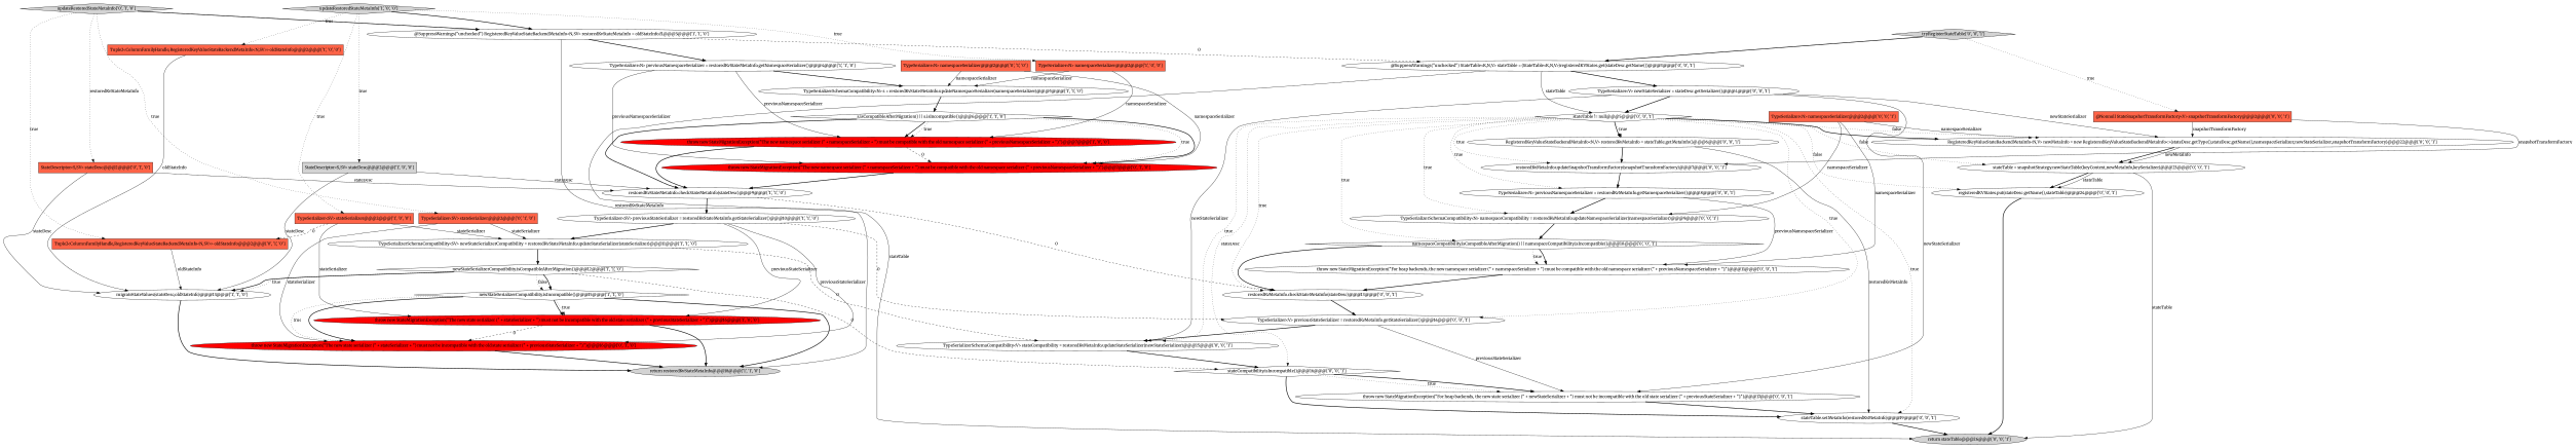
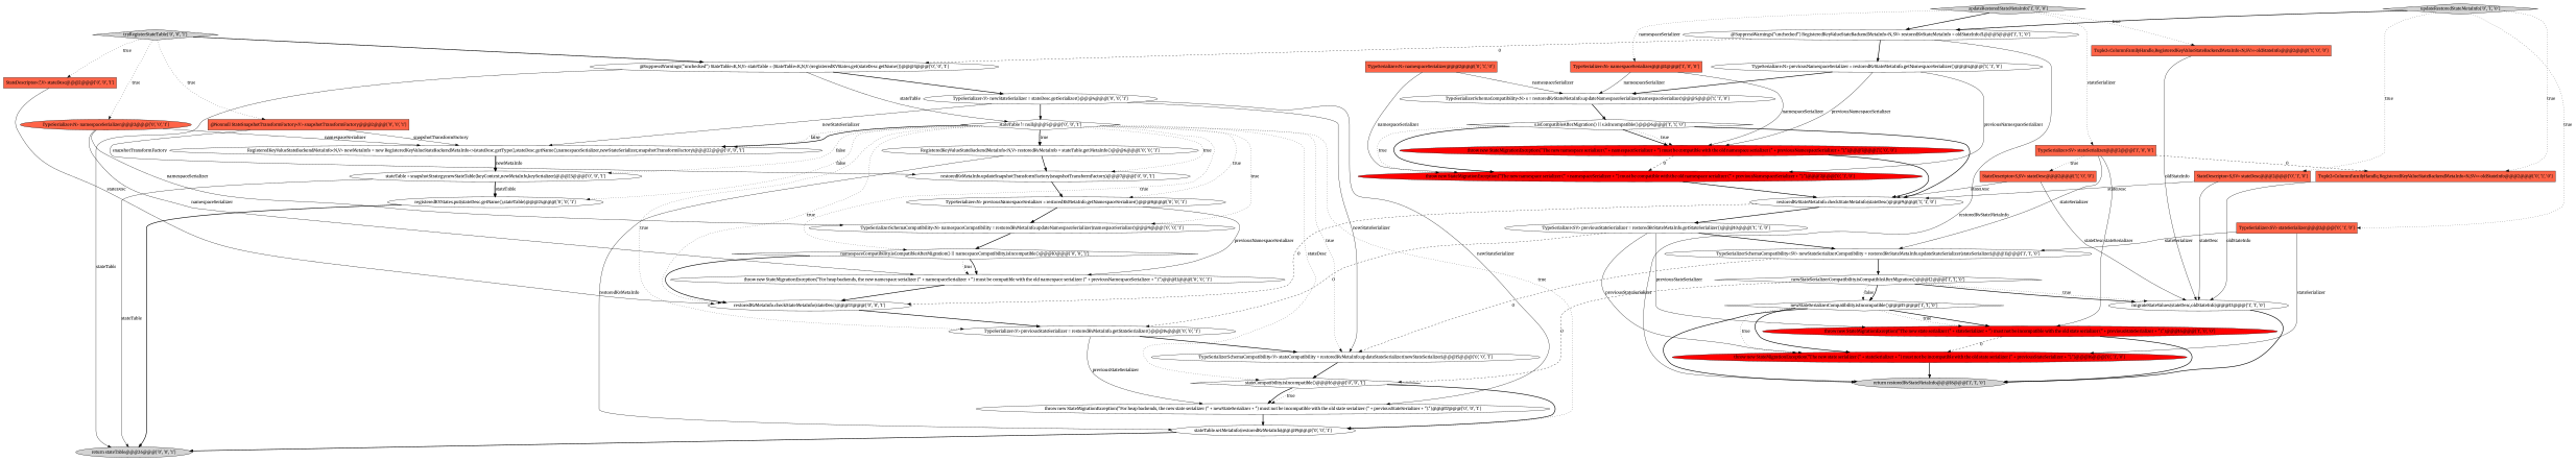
  digraph {
    fontname=Merriweather
    node [fillcolor=white fontname=Merriweather shape=ellipse style=filled]
    edge [fontname=Merriweather style=bold]
    n1 [fillcolor=lightgray label="return stateTable@@@26@@@['0', '0', '1']"]
    n2 [label="stateCompatibility.isIncompatible()@@@16@@@['0', '0', '1']" shape=diamond]
    n3 [label="throw new StateMigrationException(\"For heap backends, the new state serializer (\" + newStateSerializer + \") must not be incompatible with the old state serializer (\" + previousStateSerializer + \").\")@@@17@@@['0', '0', '1']"]
    n4 [label="stateTable.setMetaInfo(restoredKvMetaInfo)@@@19@@@['0', '0', '1']"]
    n5 [label="RegisteredKeyValueStateBackendMetaInfo<N,V> newMetaInfo = new RegisteredKeyValueStateBackendMetaInfo<>(stateDesc.getType(),stateDesc.getName(),namespaceSerializer,newStateSerializer,snapshotTransformFactory)@@@22@@@['0', '0', '1']"]
    n6 [label="stateTable = snapshotStrategy.newStateTable(keyContext,newMetaInfo,keySerializer)@@@23@@@['0', '0', '1']"]
    n7 [label="registeredKVStates.put(stateDesc.getName(),stateTable)@@@24@@@['0', '0', '1']"]
    n8 [label="@SuppressWarnings(\"unchecked\") RegisteredKeyValueStateBackendMetaInfo<N,SV> restoredKvStateMetaInfo = oldStateInfo.f1@@@3@@@['1', '1', '0']"]
    n9 [label="TypeSerializer<N> previousNamespaceSerializer = restoredKvStateMetaInfo.getNamespaceSerializer()@@@4@@@['1', '1', '0']"]
    n10 [label="@SuppressWarnings(\"unchecked\") StateTable<K,N,V> stateTable = (StateTable<K,N,V>)registeredKVStates.get(stateDesc.getName())@@@3@@@['0', '0', '1']"]
    n11 [fillcolor=lightgray label="return restoredKvStateMetaInfo@@@18@@@['1', '1', '0']"]
    n12 [fillcolor=red label="throw new StateMigrationException(\"The new namespace serializer (\" + namespaceSerializer + \") must be compatible with the old namespace serializer (\" + previousNamespaceSerializer + \").\")@@@7@@@['0', '1', '0']"]
    n13 [label="TypeSerializerSchemaCompatibility<N> s = restoredKvStateMetaInfo.updateNamespaceSerializer(namespaceSerializer)@@@5@@@['1', '1', '0']"]
    n14 [fillcolor=red label="throw new StateMigrationException(\"The new namespace serializer (\" + namespaceSerializer + \") must be compatible with the old namespace serializer (\" + previousNamespaceSerializer + \").\")@@@7@@@['1', '0', '0']"]
    n15 [label="TypeSerializer<V> newStateSerializer = stateDesc.getSerializer()@@@4@@@['0', '0', '1']"]
    n16 [label="stateTable != null@@@5@@@['0', '0', '1']" shape=diamond]
-   n17 [fillcolor=lightgray label="StateDescriptor<S,SV> stateDesc@@@2@@@['1', '0', '0']" shape=box]
+   n17 [fillcolor=tomato label="StateDescriptor<S,SV> stateDesc@@@2@@@['1', '0', '0']" shape=box]
    n18 [label="restoredKvStateMetaInfo.checkStateMetaInfo(stateDesc)@@@9@@@['1', '1', '0']"]
    n19 [label="migrateStateValues(stateDesc,oldStateInfo)@@@13@@@['1', '1', '0']"]
    n20 [label="restoredKvMetaInfo.checkStateMetaInfo(stateDesc)@@@13@@@['0', '0', '1']"]
    n21 [label="TypeSerializer<SV> previousStateSerializer = restoredKvStateMetaInfo.getStateSerializer()@@@10@@@['1', '1', '0']"]
    n22 [label="TypeSerializer<V> previousStateSerializer = restoredKvMetaInfo.getStateSerializer()@@@14@@@['0', '0', '1']"]
    n23 [fillcolor=red label="throw new StateMigrationException(\"The new state serializer (\" + stateSerializer + \") must not be incompatible with the old state serializer (\" + previousStateSerializer + \").\")@@@16@@@['0', '1', '0']"]
    n24 [fillcolor=red label="throw new StateMigrationException(\"The new state serializer (\" + stateSerializer + \") must not be incompatible with the old state serializer (\" + previousStateSerializer + \").\")@@@16@@@['1', '0', '0']"]
    n25 [label="TypeSerializerSchemaCompatibility<SV> newStateSerializerCompatibility = restoredKvStateMetaInfo.updateStateSerializer(stateSerializer)@@@11@@@['1', '1', '0']"]
    n26 [fillcolor=tomato label="Tuple2<ColumnFamilyHandle,RegisteredKeyValueStateBackendMetaInfo<N,SV>> oldStateInfo@@@2@@@['1', '0', '0']" shape=box]
    n27 [label="s.isCompatibleAfterMigration() || s.isIncompatible()@@@6@@@['1', '1', '0']" shape=diamond]
    n28 [label="TypeSerializerSchemaCompatibility<V> stateCompatibility = restoredKvMetaInfo.updateStateSerializer(newStateSerializer)@@@15@@@['0', '0', '1']"]
    n29 [label="TypeSerializer<N> previousNamespaceSerializer = restoredKvMetaInfo.getNamespaceSerializer()@@@8@@@['0', '0', '1']"]
    n30 [label="TypeSerializerSchemaCompatibility<N> namespaceCompatibility = restoredKvMetaInfo.updateNamespaceSerializer(namespaceSerializer)@@@9@@@['0', '0', '1']"]
    n31 [label="throw new StateMigrationException(\"For heap backends, the new namespace serializer (\" + namespaceSerializer + \") must be compatible with the old namespace serializer (\" + previousNamespaceSerializer + \").\")@@@11@@@['0', '0', '1']"]
    n32 [label="namespaceCompatibility.isCompatibleAfterMigration() || namespaceCompatibility.isIncompatible()@@@10@@@['0', '0', '1']" shape=diamond]
    n33 [label="newStateSerializerCompatibility.isIncompatible()@@@15@@@['1', '1', '0']" shape=diamond]
    n34 [fillcolor=tomato label="Tuple2<ColumnFamilyHandle,RegisteredKeyValueStateBackendMetaInfo<N,SV>> oldStateInfo@@@2@@@['0', '1', '0']" shape=box]
    n35 [label="restoredKvMetaInfo.updateSnapshotTransformFactory(snapshotTransformFactory)@@@7@@@['0', '0', '1']"]
    n36 [label="RegisteredKeyValueStateBackendMetaInfo<N,V> restoredKvMetaInfo = stateTable.getMetaInfo()@@@6@@@['0', '0', '1']"]
    n37 [fillcolor=tomato label="@Nonnull StateSnapshotTransformFactory<V> snapshotTransformFactory@@@2@@@['0', '0', '1']" shape=box]
    n38 [fillcolor=lightgray label="updateRestoredStateMetaInfo['1', '0', '0']" shape=diamond]
    n39 [fillcolor=tomato label="TypeSerializer<N> namespaceSerializer@@@2@@@['1', '0', '0']" shape=box]
    n40 [fillcolor=tomato label="TypeSerializer<SV> stateSerializer@@@2@@@['1', '0', '0']" shape=box]
-   n41 [fillcolor=tomato label="TypeSerializer<N> namespaceSerializer@@@2@@@['0', '0', '1']" shape=box]
+   n41 [fillcolor=tomato label="TypeSerializer<N> namespaceSerializer@@@2@@@['0', '0', '1']"]
+   n42 [fillcolor=tomato label="StateDescriptor<?,V> stateDesc@@@2@@@['0', '0', '1']" shape=box]
    n43 [fillcolor=tomato label="StateDescriptor<S,SV> stateDesc@@@2@@@['0', '1', '0']" shape=box]
    n44 [fillcolor=lightgray label="tryRegisterStateTable['0', '0', '1']" shape=diamond]
    n45 [fillcolor=lightgray label="updateRestoredStateMetaInfo['0', '1', '0']" shape=diamond]
    n46 [fillcolor=tomato label="TypeSerializer<SV> stateSerializer@@@2@@@['0', '1', '0']" shape=box]
    n47 [fillcolor=tomato label="TypeSerializer<N> namespaceSerializer@@@2@@@['0', '1', '0']" shape=box]
    n48 [label="newStateSerializerCompatibility.isCompatibleAfterMigration()@@@12@@@['1', '1', '0']" shape=diamond]
    n2 -> n3 [label=true style=dotted]
    n2 -> n3
    n2 -> n4
    n3 -> n4
    n4 -> n1
    n5 -> n6
    n5 -> n6 [label=newMetaInfo style=solid]
    n6 -> n1 [label=stateTable style=solid]
    n6 -> n7
    n6 -> n7 [label=stateTable style=solid]
    n7 -> n1
    n8 -> n9
    n8 -> n10 [label=0 style=dashed]
    n8 -> n11 [label=restoredKvStateMetaInfo style=solid]
    n9 -> n12 [label=previousNamespaceSerializer style=solid]
    n9 -> n13
    n9 -> n14 [label=previousNamespaceSerializer style=solid]
    n10 -> n1 [label=stateTable style=solid]
    n10 -> n15
    n10 -> n16 [label=stateTable style=solid]
    n12 -> n18
    n13 -> n27
    n14 -> n12 [label=0 style=dashed]
    n14 -> n18
    n15 -> n3 [label=newStateSerializer style=solid]
    n15 -> n5 [label=newStateSerializer style=solid]
    n15 -> n16
    n15 -> n28 [label=newStateSerializer style=solid]
    n16 -> n2 [label=stateDesc style=dotted]
    n16 -> n4 [label=true style=dotted]
    n16 -> n5
    n16 -> n5 [label=false style=dotted]
    n16 -> n6 [label=false style=dotted]
    n16 -> n7 [label=false style=dotted]
    n16 -> n20 [label=true style=dotted]
    n16 -> n22 [label=true style=dotted]
    n16 -> n28 [label=true style=dotted]
    n16 -> n29 [label=true style=dotted]
    n16 -> n30 [label=true style=dotted]
    n16 -> n32 [label=true style=dotted]
    n16 -> n35 [label=true style=dotted]
    n16 -> n36
    n16 -> n36 [label=true style=dotted]
    n17 -> n18 [label=stateDesc style=solid]
    n17 -> n19 [label=stateDesc style=solid]
    n18 -> n20 [label=0 style=dashed]
    n18 -> n21
    n19 -> n11
    n20 -> n22
    n21 -> n22 [label=0 style=dashed]
    n21 -> n23 [label=previousStateSerializer style=solid]
    n21 -> n24 [label=previousStateSerializer style=solid]
    n21 -> n25
    n22 -> n3 [label=previousStateSerializer style=solid]
    n22 -> n28
    n23 -> n11
    n24 -> n11
    n24 -> n23 [label=0 style=dashed]
    n25 -> n28 [label=0 style=dashed]
    n25 -> n48
    n26 -> n19 [label=oldStateInfo style=solid]
    n27 -> n12 [label=true style=dotted]
    n27 -> n12
    n27 -> n14
    n27 -> n14 [label=true style=dotted]
    n27 -> n18
    n28 -> n2
    n29 -> n30
    n29 -> n31 [label=previousNamespaceSerializer style=solid]
    n30 -> n32
    n31 -> n20
    n32 -> n20
    n32 -> n31
    n32 -> n31 [label=true style=dotted]
    n33 -> n11
    n33 -> n23 [label=true style=dotted]
    n33 -> n23
    n33 -> n24
    n33 -> n24 [label=true style=dotted]
    n34 -> n19 [label=oldStateInfo style=solid]
    n35 -> n29
    n36 -> n4 [label=restoredKvMetaInfo style=solid]
    n36 -> n35
    n37 -> n5 [label=snapshotTransformFactory style=solid]
    n37 -> n35 [label=snapshotTransformFactory style=solid]
    n38 -> n8
-   n38 -> n17 [label=true style=dotted]
+   n40 -> n17 [label=true style=dotted]
    n38 -> n26 [label=true style=dotted]
-   n38 -> n39 [label=true style=dotted]
-   n38 -> n40 [label=true style=dotted]
+   n38 -> n39 [label=namespaceSerializer style=dotted]
+   n38 -> n40 [label=stateSerializer style=dotted]
    n39 -> n13 [label=namespaceSerializer style=solid]
    n39 -> n14 [label=namespaceSerializer style=solid]
    n40 -> n24 [label=stateSerializer style=solid]
    n40 -> n25 [label=stateSerializer style=solid]
    n40 -> n34 [label=0 style=dashed]
    n41 -> n5 [label=namespaceSerializer style=solid]
    n41 -> n30 [label=namespaceSerializer style=solid]
    n41 -> n31 [label=namespaceSerializer style=solid]
+   n42 -> n20 [label=stateDesc style=solid]
    n43 -> n18 [label=stateDesc style=solid]
    n43 -> n19 [label=stateDesc style=solid]
    n44 -> n10
    n44 -> n37 [label=true style=dotted]
+   n44 -> n41 [label=true style=dotted]
+   n44 -> n42 [label=true style=dotted]
    n45 -> n8
    n45 -> n34 [label=true style=dotted]
-   n45 -> n43 [label=restoredKvStateMetaInfo style=dotted]
+   n45 -> n43 [label=true style=dotted]
    n45 -> n46 [label=true style=dotted]
    n46 -> n23 [label=stateSerializer style=solid]
    n46 -> n25 [label=stateSerializer style=solid]
    n47 -> n12 [label=namespaceSerializer style=solid]
    n47 -> n13 [label=namespaceSerializer style=solid]
    n48 -> n2 [label=0 style=dashed]
    n48 -> n19
    n48 -> n19 [label=true style=dotted]
    n48 -> n33 [label=false style=dotted]
    n48 -> n33
  }
